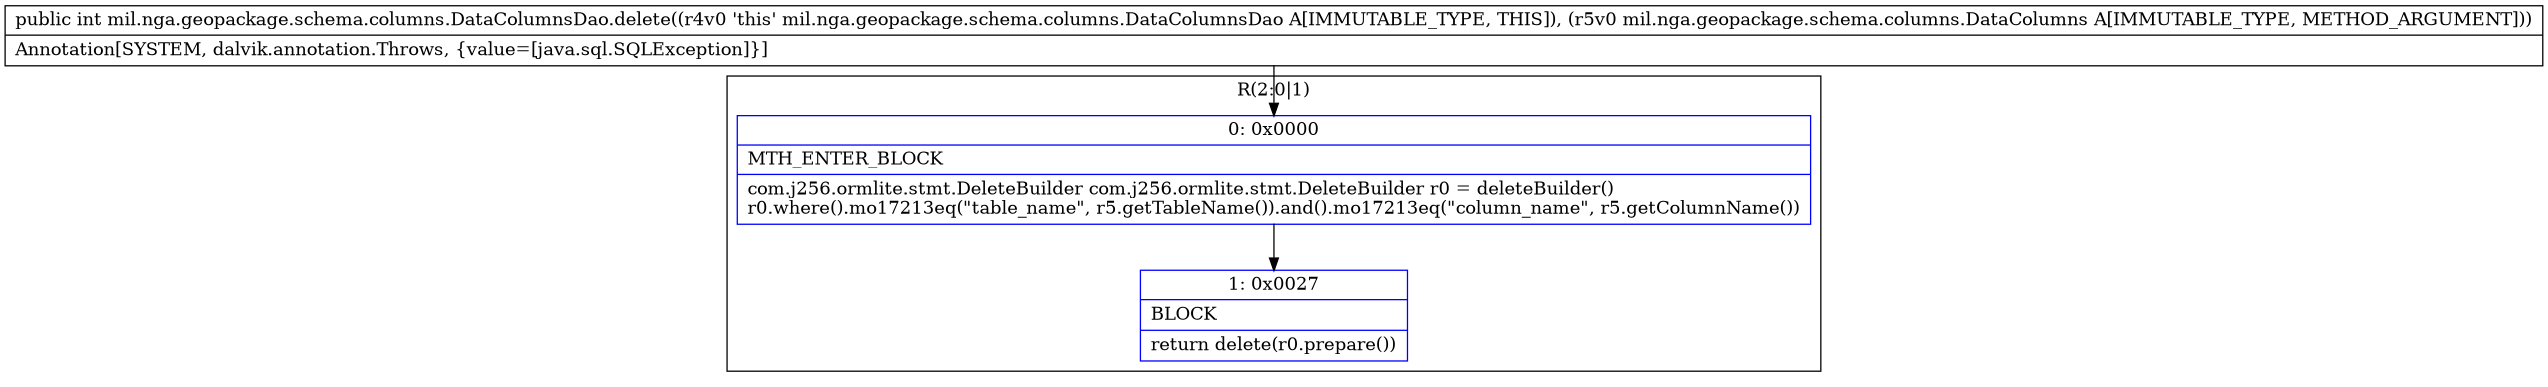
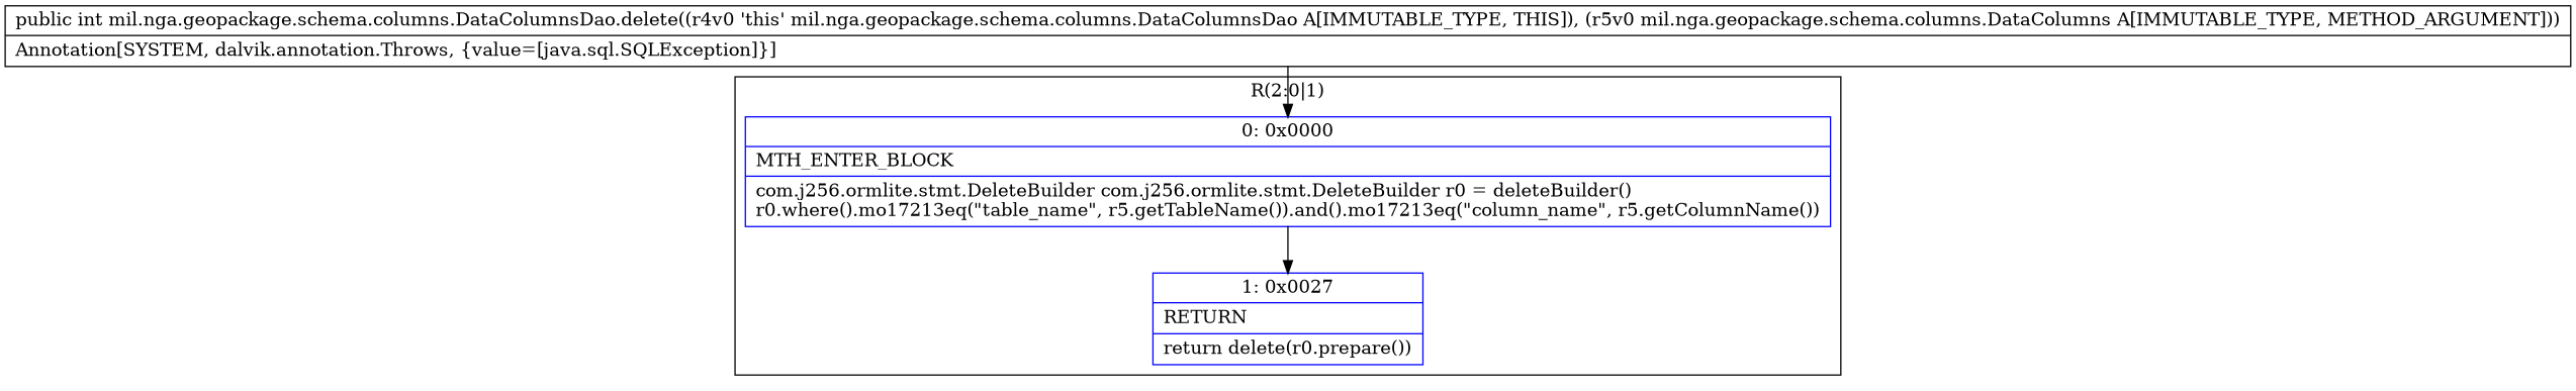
  digraph {
    node [color=blue shape=record]
    n1 [label="{0\:\ 0x0000|MTH_ENTER_BLOCK\l|com.j256.ormlite.stmt.DeleteBuilder com.j256.ormlite.stmt.DeleteBuilder r0 = deleteBuilder()\lr0.where().mo17213eq(\"table_name\", r5.getTableName()).and().mo17213eq(\"column_name\", r5.getColumnName())\l}"]
-   n2 [label="{1\:\ 0x0027|BLOCK\l|return delete(r0.prepare())\l}"]
+   n2 [label="{1\:\ 0x0027|RETURN\l|return delete(r0.prepare())\l}"]
    n3 [label="{public int mil.nga.geopackage.schema.columns.DataColumnsDao.delete((r4v0 'this' mil.nga.geopackage.schema.columns.DataColumnsDao A[IMMUTABLE_TYPE, THIS]), (r5v0 mil.nga.geopackage.schema.columns.DataColumns A[IMMUTABLE_TYPE, METHOD_ARGUMENT]))  | Annotation[SYSTEM, dalvik.annotation.Throws, \{value=[java.sql.SQLException]\}]\l}" color=""]
    subgraph cluster_1 {
      label="R(2:0|1)"
      n1
      n2
    }
    n1 -> n2
    n3 -> n1
  }
